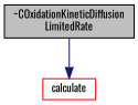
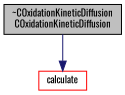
  digraph {
    rankdir=TB
    fontname=Oswald
    node [fontname=Oswald fontsize=10 shape=record]
-   n1 [color=black fillcolor=grey75 fontcolor=black height=0.2 label="~COxidationKineticDiffusion\lLimitedRate" style=filled width=0.4]
+   n1 [color=black fillcolor=grey75 fontcolor=black height=0.2 label="~COxidationKineticDiffusion\lCOxidationKineticDiffusion" style=filled width=0.4]
    n2 [color=red height=0.2 label=calculate width=0.4]
    n1 -> n2 [color=midnightblue fontname=Oswald fontsize=10 labelfontname=Helvetica labelfontsize=10 style=solid]
  }
